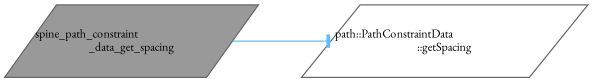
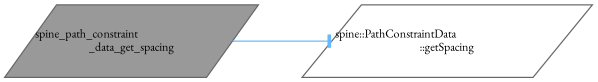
  digraph {
    rankdir=LR
    fontname="EB Garamond"
    node [color=gray40 fontname="EB Garamond" fontsize=10 shape=parallelogram style=filled]
    n1 [fillcolor=grey60 fontcolor=black height=0.2 label="spine_path_constraint\l_data_get_spacing" width=0.4]
-   n2 [fillcolor=white height=0.2 label="path::PathConstraintData\l::getSpacing" width=0.4]
+   n2 [fillcolor=white height=0.2 label="spine::PathConstraintData\l::getSpacing" width=0.4]
    n1 -> n2 [color=steelblue1 fontname="EB Garamond" fontsize=10 labelfontname=Helvetica labelfontsize=10 style=solid arrowhead=tee]
  }
